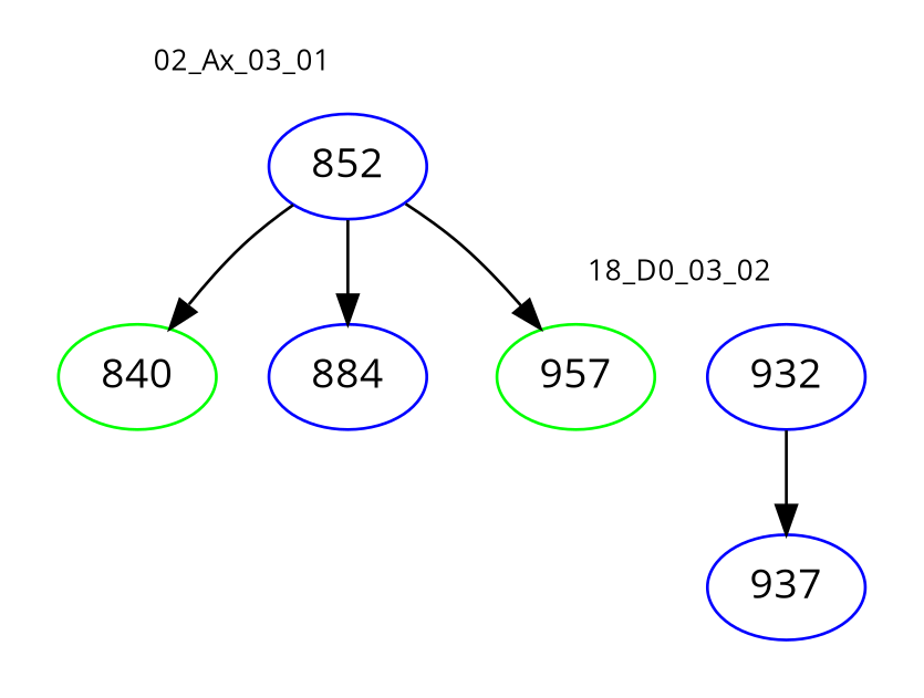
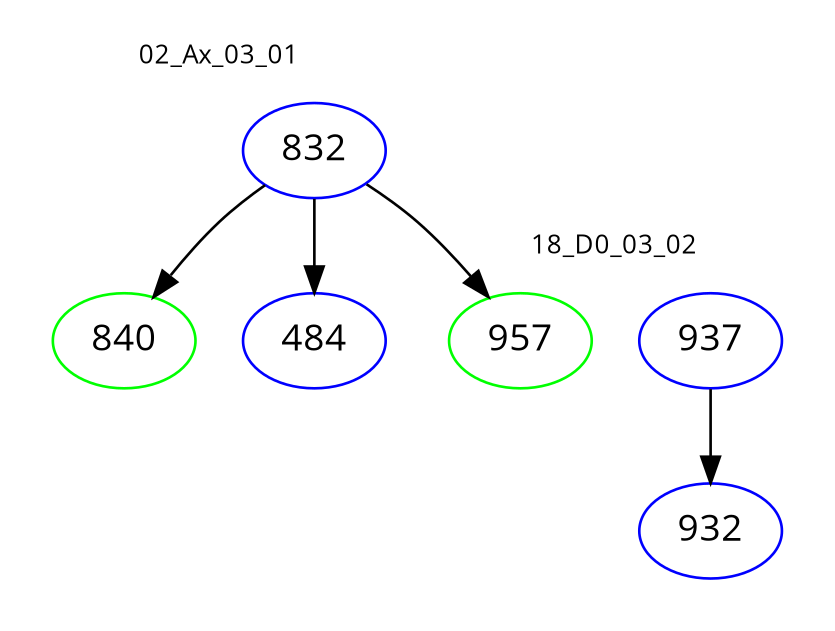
  digraph {
    fontname="Open Sans"
    node [color=blue fontname="Open Sans"]
    edge [color=black fontname="Open Sans"]
-   n1 [label=852]
+   n1 [label=832]
    n2 [color=green label=840]
-   n3 [label=884]
+   n3 [label=484]
    n4 [label=937]
    n5 [label=932]
    n6 [color=green label=957]
    subgraph cluster_1 {
      color=white
      fontsize=10
      label="02_Ax_03_01"
      n1
      n2
      n3
    }
    subgraph cluster_2 {
      color=white
      fontsize=10
      label="18_D0_03_02"
      n4
      n5
      n6
    }
    n1 -> n2
    n1 -> n3
    n1 -> n6
-   n5 -> n4
+   n4 -> n5
  }
